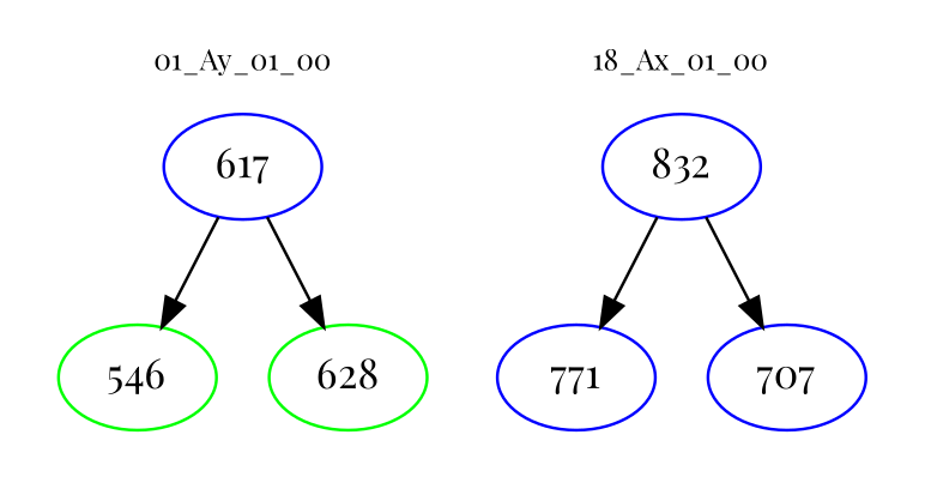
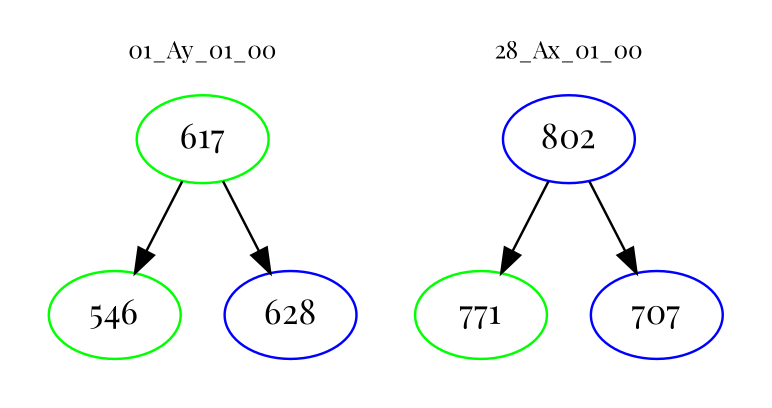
  digraph {
    fontname="Playfair Display"
    node [color=blue fontname="Playfair Display"]
    edge [color=black fontname="Playfair Display"]
-   n1 [label=617]
+   n1 [color=green label=617]
    n2 [color=green label=546]
-   n3 [color=green label=628]
-   n4 [label=832]
-   n5 [label=771]
+   n3 [label=628]
+   n4 [label=802]
+   n5 [color=green label=771]
    n6 [label=707]
    subgraph cluster_1 {
      color=white
      fontsize=10
      label="01_Ay_01_00"
      n1
      n2
      n3
    }
    subgraph cluster_2 {
      color=white
      fontsize=10
-     label="18_Ax_01_00"
+     label="28_Ax_01_00"
      n4
      n5
      n6
    }
    n1 -> n2
    n1 -> n3
    n4 -> n5
    n4 -> n6
  }
